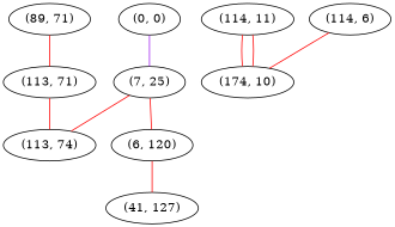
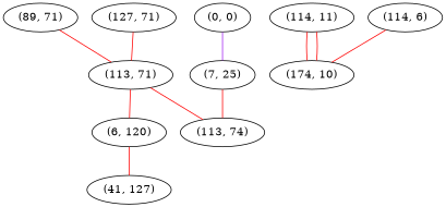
  graph {
    edge [color=red weight=1]
    n1 [label="(89, 71)"]
    "(113, 71)"
    "(113, 74)"
    "(0, 0)"
    "(7, 25)"
    "(6, 120)"
+   "(127, 71)"
    n8 [label="(174, 10)"]
    "(114, 11)"
    "(41, 127)"
    "(114, 6)"
    n1 -- "(113, 71)"
    "(113, 71)" -- "(113, 74)"
    "(0, 0)" -- "(7, 25)" [color=purple weight=4]
    "(7, 25)" -- "(113, 74)"
-   "(7, 25)" -- "(6, 120)"
+   "(113, 71)" -- "(6, 120)"
    "(6, 120)" -- "(41, 127)"
+   "(127, 71)" -- "(113, 71)"
    "(114, 11)" -- n8
    "(114, 11)" -- n8
    "(114, 6)" -- n8
  }
